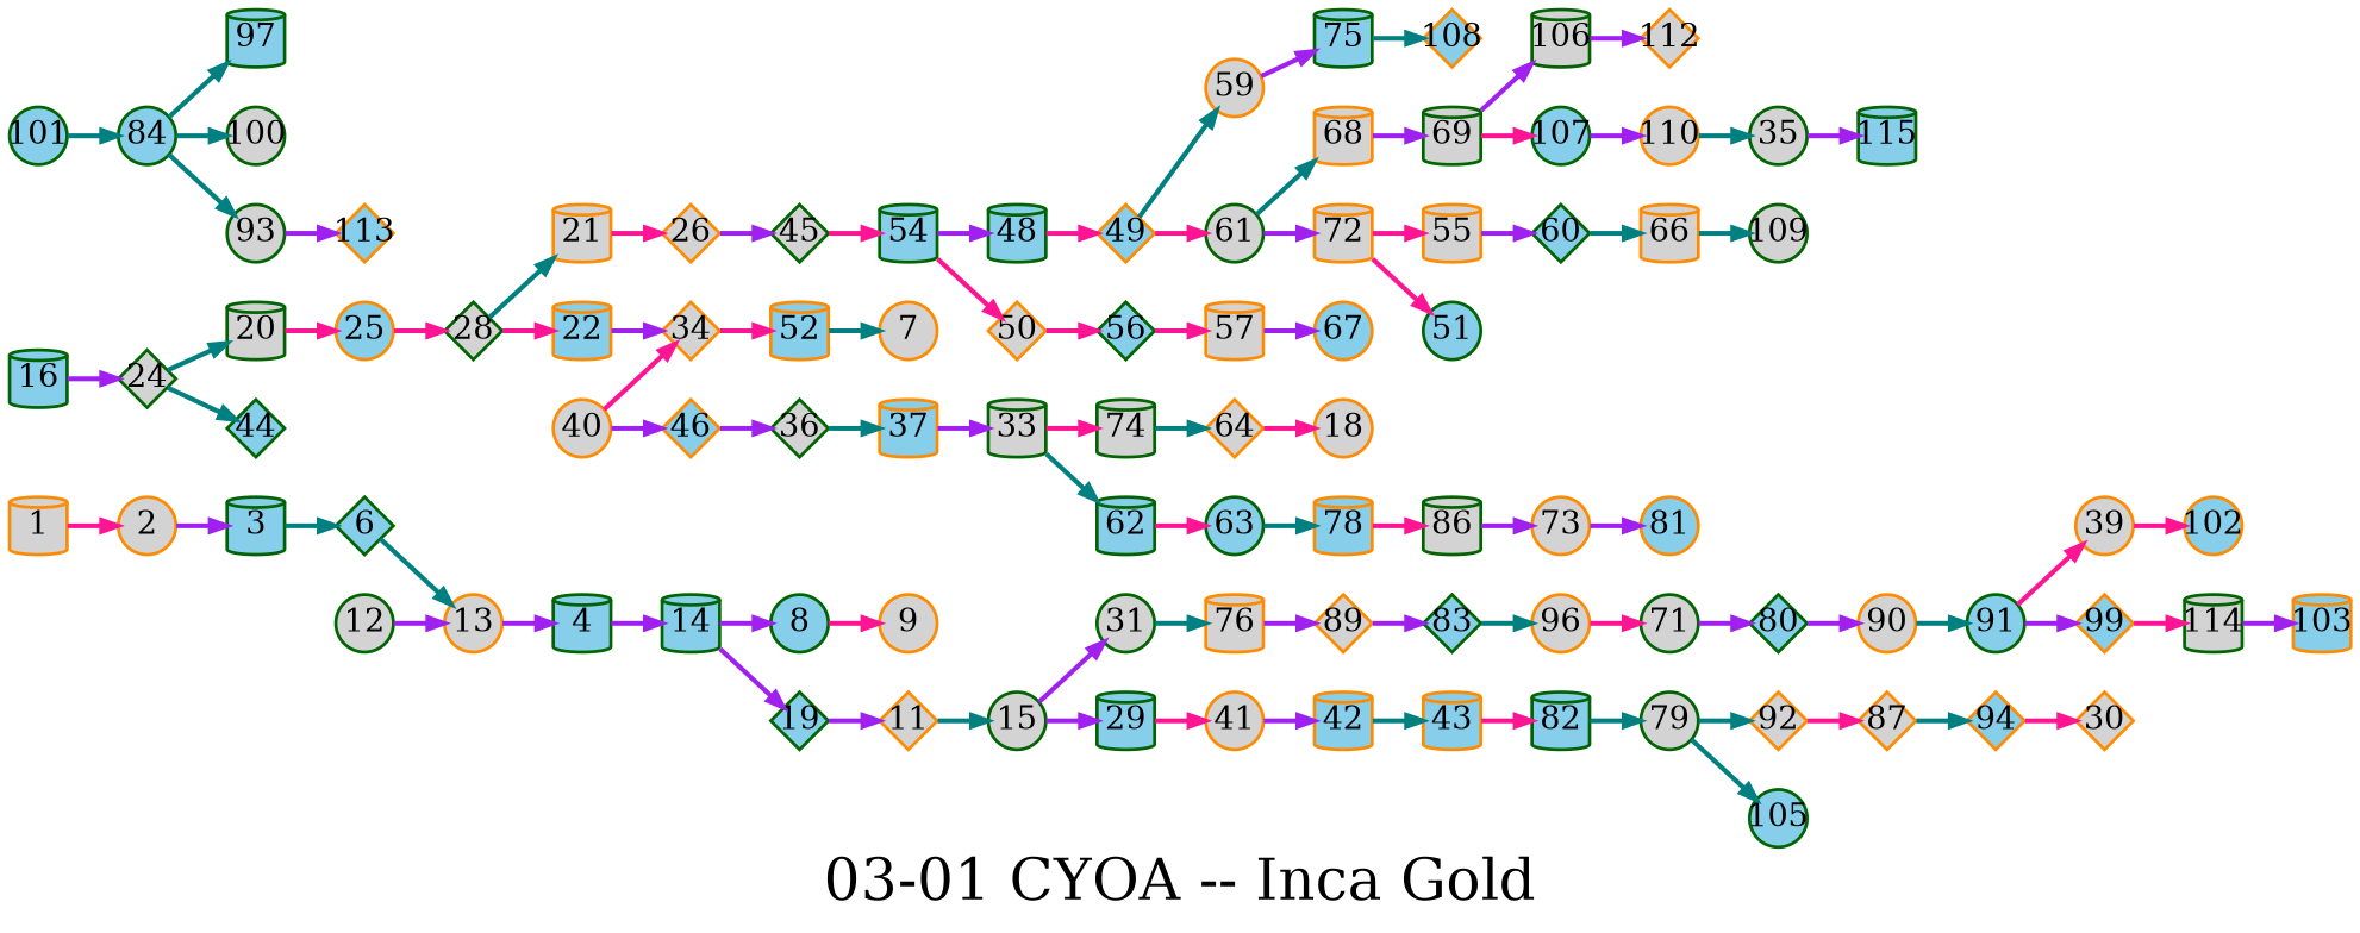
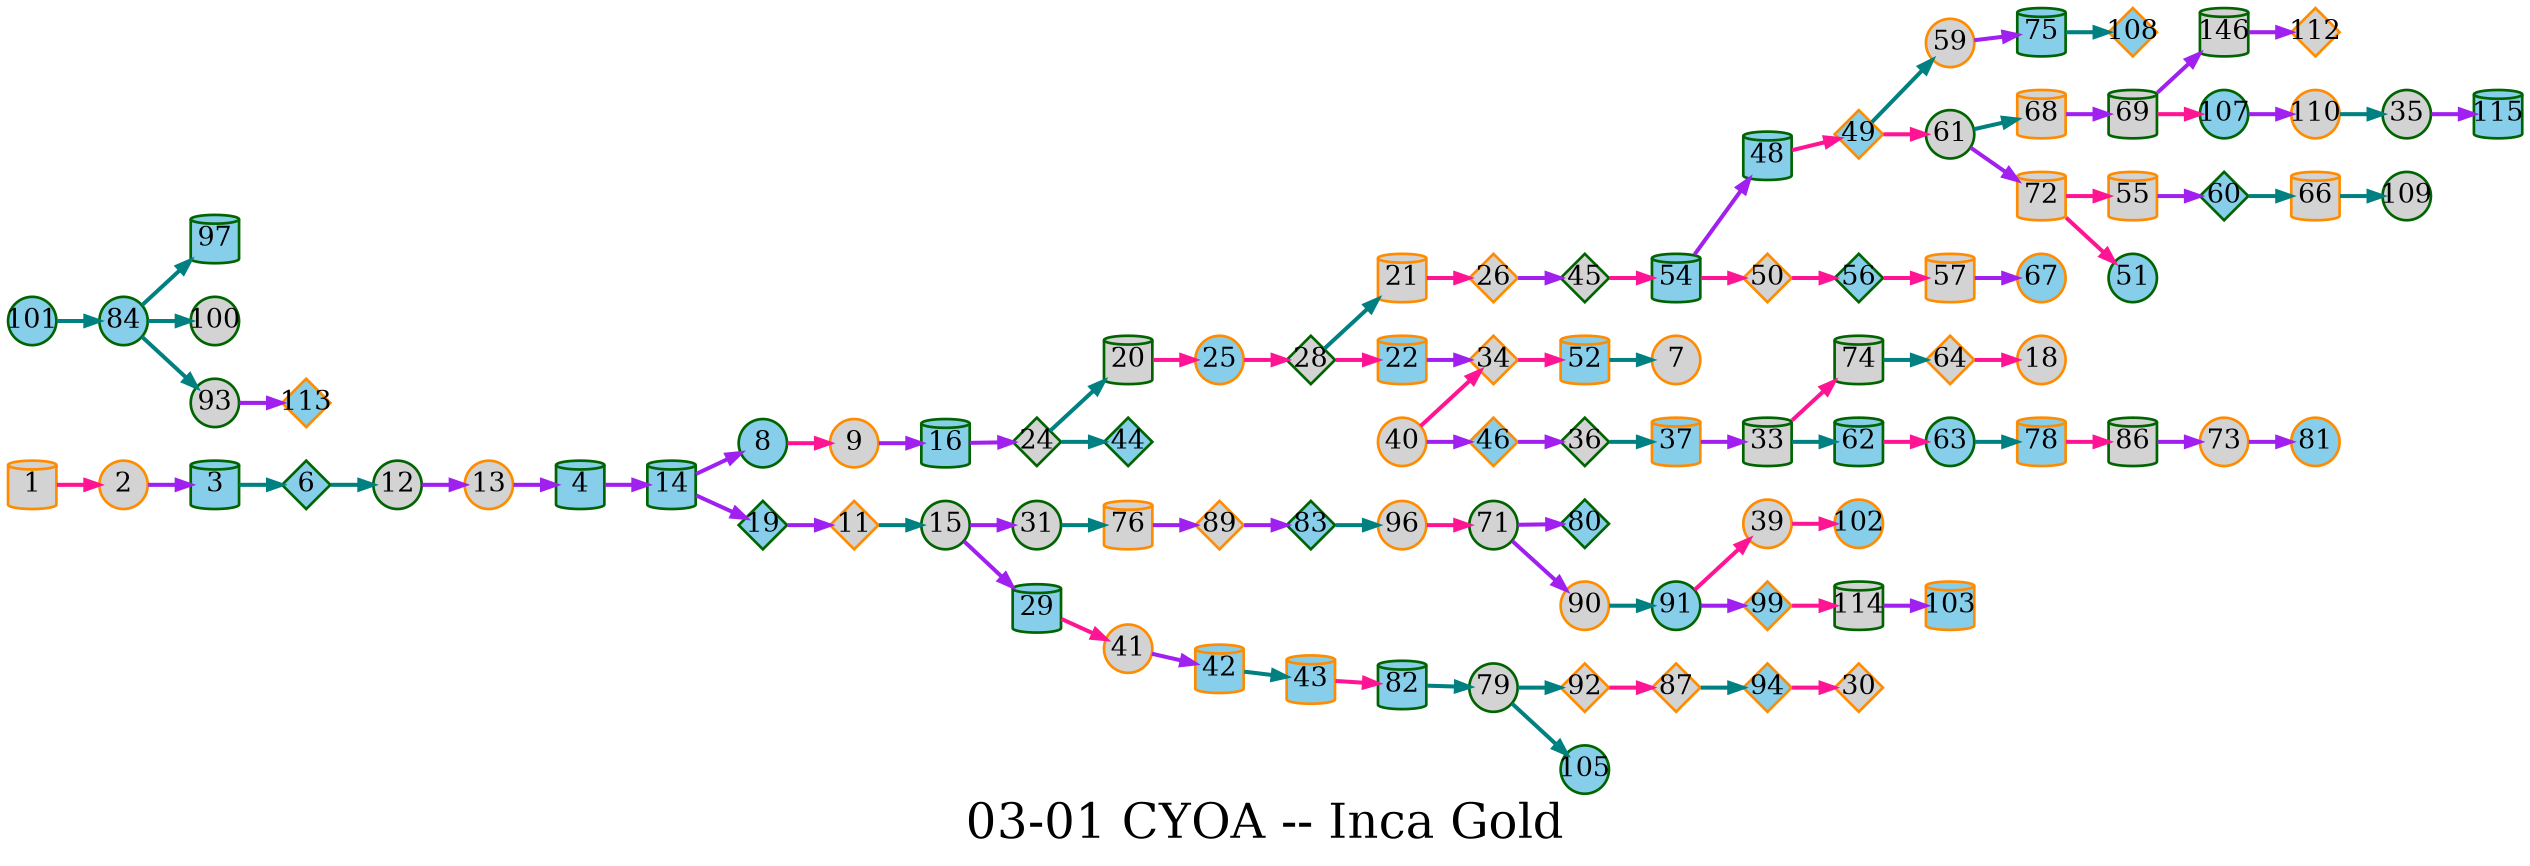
  digraph {
    fontsize=36
    label="03-01 CYOA -- Inca Gold"
    nodesep=0.35
    ordering=out
    rankdir=LR
    ranksep=0.45
    node [color=darkorange fillcolor=lightgrey fixedsize=true fontsize=20 labelfloat=true margin="0,0" penwidth=2 regular=true shape=circle style=filled]
    edge [color=purple fontsize=12 labelfloat=true penwidth=3]
    1 [shape=cylinder]
    2
    3 [color=darkgreen fillcolor=skyblue shape=cylinder]
    6 [color=darkgreen fillcolor=skyblue shape=diamond]
    12 [color=darkgreen]
    13
    4 [color=darkgreen fillcolor=skyblue shape=cylinder]
    14 [color=darkgreen fillcolor=skyblue shape=cylinder]
    8 [color=darkgreen fillcolor=skyblue]
    19 [color=darkgreen fillcolor=skyblue shape=diamond]
    9
    11 [shape=diamond]
    16 [color=darkgreen fillcolor=skyblue shape=cylinder]
    24 [color=darkgreen shape=diamond]
    20 [color=darkgreen shape=cylinder]
    44 [color=darkgreen fillcolor=skyblue shape=diamond]
    15 [color=darkgreen]
    31 [color=darkgreen]
    29 [color=darkgreen fillcolor=skyblue shape=cylinder]
    76 [shape=cylinder]
    41
    89 [shape=diamond]
    42 [fillcolor=skyblue shape=cylinder]
    25 [fillcolor=skyblue]
    28 [color=darkgreen shape=diamond]
    21 [shape=cylinder]
    22 [fillcolor=skyblue shape=cylinder]
    26 [shape=diamond]
    45 [color=darkgreen shape=diamond]
    54 [color=darkgreen fillcolor=skyblue shape=cylinder]
    34 [shape=diamond]
    52 [fillcolor=skyblue shape=cylinder]
    7
    40
    46 [fillcolor=skyblue shape=diamond]
    48 [color=darkgreen fillcolor=skyblue shape=cylinder]
    50 [shape=diamond]
    43 [fillcolor=skyblue shape=cylinder]
    83 [color=darkgreen fillcolor=skyblue shape=diamond]
    33 [color=darkgreen shape=cylinder]
    74 [color=darkgreen shape=cylinder]
    62 [color=darkgreen fillcolor=skyblue shape=cylinder]
    64 [shape=diamond]
    63 [color=darkgreen fillcolor=skyblue]
    18
    78 [fillcolor=skyblue shape=cylinder]
    36 [color=darkgreen shape=diamond]
    35 [color=darkgreen]
    115 [color=darkgreen fillcolor=skyblue shape=cylinder]
    37 [fillcolor=skyblue shape=cylinder]
    102 [fillcolor=skyblue]
    39
    82 [color=darkgreen fillcolor=skyblue shape=cylinder]
    79 [color=darkgreen]
    92 [shape=diamond]
    105 [color=darkgreen fillcolor=skyblue]
    49 [fillcolor=skyblue shape=diamond]
    56 [color=darkgreen fillcolor=skyblue shape=diamond]
    59
    61 [color=darkgreen]
    75 [color=darkgreen fillcolor=skyblue shape=cylinder]
    68 [shape=cylinder]
    72 [shape=cylinder]
    108 [fillcolor=skyblue shape=diamond]
    69 [color=darkgreen shape=cylinder]
    57 [shape=cylinder]
    67 [fillcolor=skyblue]
    55 [shape=cylinder]
    60 [color=darkgreen fillcolor=skyblue shape=diamond]
    66 [shape=cylinder]
    109 [color=darkgreen]
    51 [color=darkgreen fillcolor=skyblue]
-   106 [color=darkgreen shape=cylinder]
+   106 [color=darkgreen shape=cylinder label=146]
    107 [color=darkgreen fillcolor=skyblue]
    86 [color=darkgreen shape=cylinder]
    73
    112 [shape=diamond]
    110
    71 [color=darkgreen]
    80 [color=darkgreen fillcolor=skyblue shape=diamond]
    90
    91 [color=darkgreen fillcolor=skyblue]
    81 [fillcolor=skyblue]
    96
    87 [shape=diamond]
    94 [fillcolor=skyblue shape=diamond]
    99 [fillcolor=skyblue shape=diamond]
    101 [color=darkgreen fillcolor=skyblue]
    84 [color=darkgreen fillcolor=skyblue]
    97 [color=darkgreen fillcolor=skyblue shape=cylinder]
    100 [color=darkgreen]
    93 [color=darkgreen]
    113 [fillcolor=skyblue shape=diamond]
    30 [shape=diamond]
    114 [color=darkgreen shape=cylinder]
    103 [fillcolor=skyblue shape=cylinder]
    1 -> 2 [color=deeppink]
    2 -> 3
    3 -> 6 [color=teal]
-   6 -> 13 [color=teal]
+   6 -> 12 [color=teal]
    12 -> 13
    13 -> 4
    4 -> 14
    14 -> 8
    14 -> 19
    8 -> 9 [color=deeppink]
    19 -> 11
+   9 -> 16
    11 -> 15 [color=teal]
    16 -> 24
    24 -> 20 [color=teal]
    24 -> 44 [color=teal]
    20 -> 25 [color=deeppink]
    15 -> 31
    15 -> 29
    31 -> 76 [color=teal]
    29 -> 41 [color=deeppink]
    76 -> 89
    41 -> 42
    89 -> 83
    42 -> 43 [color=teal]
    25 -> 28 [color=deeppink]
    28 -> 21 [color=teal]
    28 -> 22 [color=deeppink]
    21 -> 26 [color=deeppink]
    22 -> 34
    26 -> 45
    45 -> 54 [color=deeppink]
    54 -> 48
    54 -> 50 [color=deeppink]
    34 -> 52 [color=deeppink]
    52 -> 7 [color=teal]
    40 -> 34 [color=deeppink]
    40 -> 46
    46 -> 36
    48 -> 49 [color=deeppink]
    50 -> 56 [color=deeppink]
    43 -> 82 [color=deeppink]
    83 -> 96 [color=teal]
    33 -> 74 [color=deeppink]
    33 -> 62 [color=teal]
    74 -> 64 [color=teal]
    62 -> 63 [color=deeppink]
    64 -> 18 [color=deeppink]
    63 -> 78 [color=teal]
    78 -> 86 [color=deeppink]
    36 -> 37 [color=teal]
    35 -> 115
    37 -> 33
    39 -> 102 [color=deeppink]
    82 -> 79 [color=teal]
    79 -> 92 [color=teal]
    79 -> 105 [color=teal]
    92 -> 87 [color=deeppink]
    49 -> 59 [color=teal]
    49 -> 61 [color=deeppink]
    56 -> 57 [color=deeppink]
    59 -> 75
    61 -> 68 [color=teal]
    61 -> 72
    75 -> 108 [color=teal]
    68 -> 69
    72 -> 55 [color=deeppink]
    72 -> 51 [color=deeppink]
    69 -> 106
    69 -> 107 [color=deeppink]
    57 -> 67
    55 -> 60
    60 -> 66 [color=teal]
    66 -> 109 [color=teal]
    106 -> 112
    107 -> 110
    86 -> 73
    73 -> 81
    110 -> 35 [color=teal]
    71 -> 80
-   80 -> 90
+   71 -> 90
    90 -> 91 [color=teal]
    91 -> 39 [color=deeppink]
    91 -> 99
    96 -> 71 [color=deeppink]
    87 -> 94 [color=teal]
    94 -> 30 [color=deeppink]
    99 -> 114 [color=deeppink]
    101 -> 84 [color=teal]
    84 -> 97 [color=teal]
    84 -> 100 [color=teal]
    84 -> 93 [color=teal]
    93 -> 113
    114 -> 103
  }
